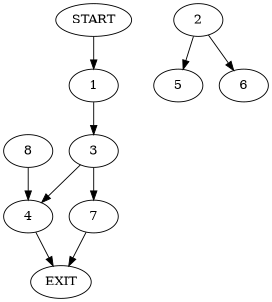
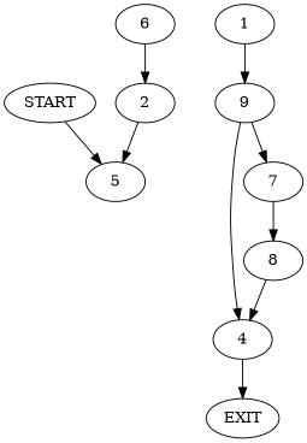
  digraph {
    n1 [label=START]
    1
-   3
+   3 [label=9]
    n4 [label=EXIT]
    2
    5
    6
    4
    7
    8
-   n1 -> 1
+   n1 -> 5
    1 -> 3
    3 -> 4
    3 -> 7
    2 -> 5
-   2 -> 6
+   6 -> 2
    4 -> n4
-   7 -> n4
+   7 -> 8
    8 -> 4
  }
